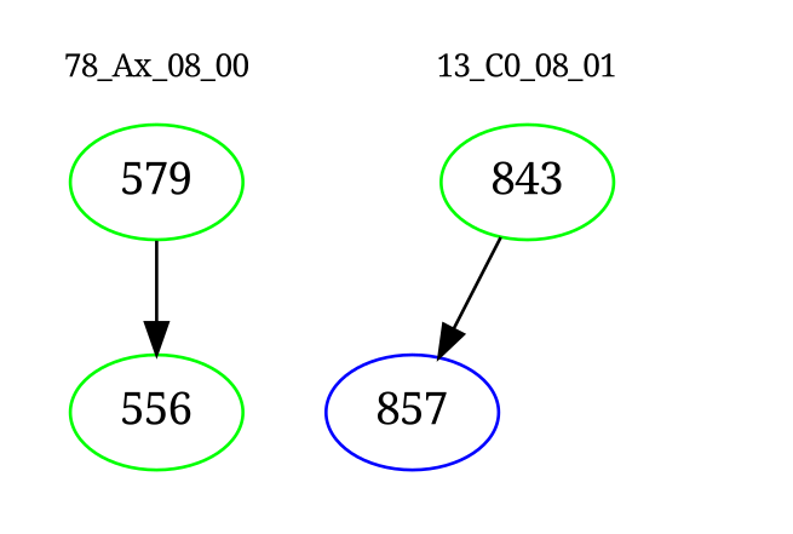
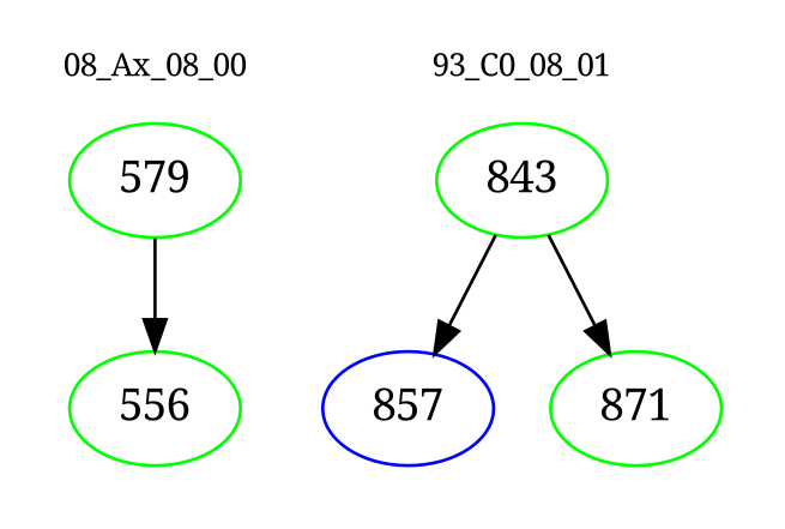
  digraph {
    fontname="Noto Serif"
    node [color=green fontname="Noto Serif"]
    edge [color=black fontname="Noto Serif"]
    n1 [label=579]
    n2 [label=556]
    n3 [label=843]
    n4 [color=blue label=857]
+   n5 [label=871]
    subgraph cluster_1 {
      color=white
      fontsize=10
-     label="78_Ax_08_00"
+     label="08_Ax_08_00"
      n1
      n2
    }
    subgraph cluster_2 {
      color=white
      fontsize=10
-     label="13_C0_08_01"
+     label="93_C0_08_01"
      n3
      n4
+     n5
    }
    n1 -> n2
    n3 -> n4
+   n3 -> n5
  }
